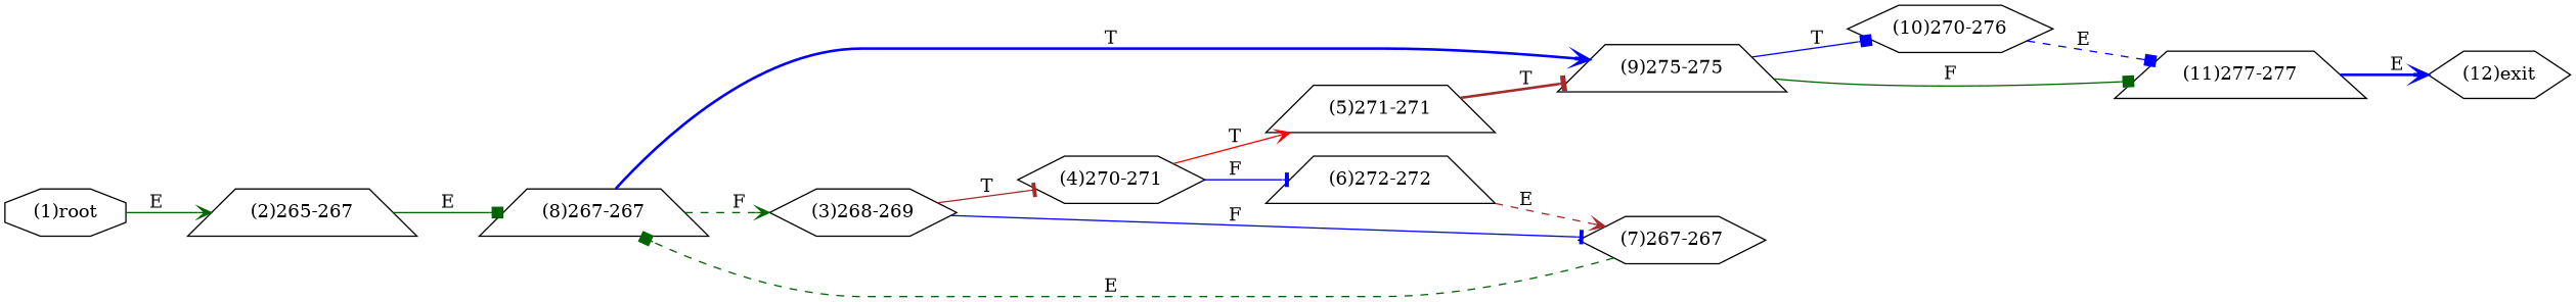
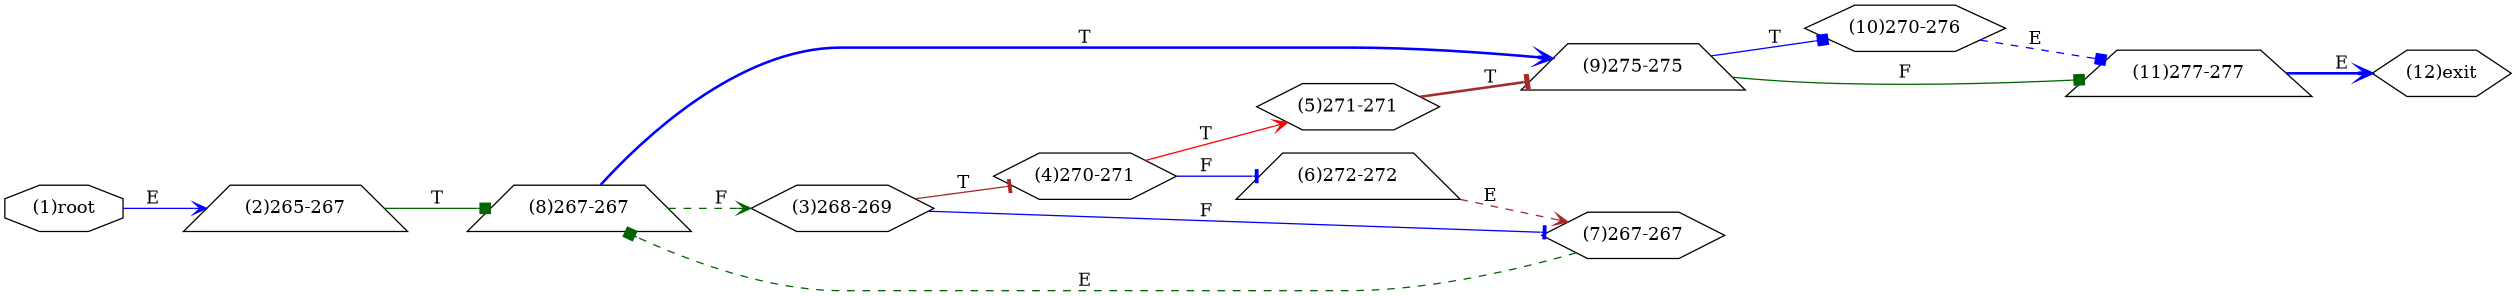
  digraph {
    rankdir=LR
    node [shape=trapezium]
    edge [arrowhead=vee color=blue style=solid]
    n1 [label="(1)root" shape=octagon]
    n2 [label="(2)265-267"]
    n3 [label="(8)267-267"]
    n4 [label="(3)268-269" shape=hexagon]
    n5 [label="(9)275-275"]
    n6 [label="(4)270-271" shape=hexagon]
    n7 [label="(7)267-267" shape=hexagon]
-   n8 [label="(5)271-271"]
+   n8 [label="(5)271-271" shape=hexagon]
    n9 [label="(6)272-272"]
    n10 [label="(10)270-276" shape=hexagon]
    n11 [label="(11)277-277"]
    n12 [label="(12)exit" shape=hexagon]
-   n1 -> n2 [color=darkgreen label=E]
-   n2 -> n3 [arrowhead=box color=darkgreen label=E]
+   n1 -> n2 [label=E]
+   n2 -> n3 [arrowhead=box color=darkgreen label=T]
    n3 -> n4 [color=darkgreen label=F style=dashed]
    n3 -> n5 [label=T style=bold]
    n4 -> n6 [arrowhead=tee color=brown label=T]
    n4 -> n7 [arrowhead=tee label=F]
    n5 -> n10 [arrowhead=box label=T]
    n5 -> n11 [arrowhead=box color=darkgreen label=F]
    n6 -> n8 [color=red label=T]
    n6 -> n9 [arrowhead=tee label=F]
    n7 -> n3 [arrowhead=box color=darkgreen label=E style=dashed]
    n8 -> n5 [arrowhead=tee color=brown label=T style=bold]
    n9 -> n7 [color=brown label=E style=dashed]
    n10 -> n11 [arrowhead=box label=E style=dashed]
    n11 -> n12 [label=E style=bold]
  }
